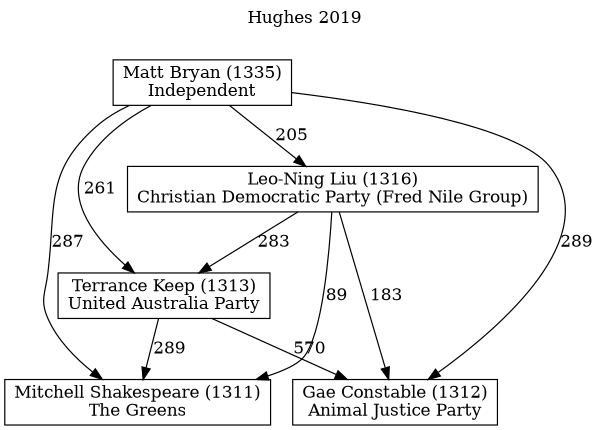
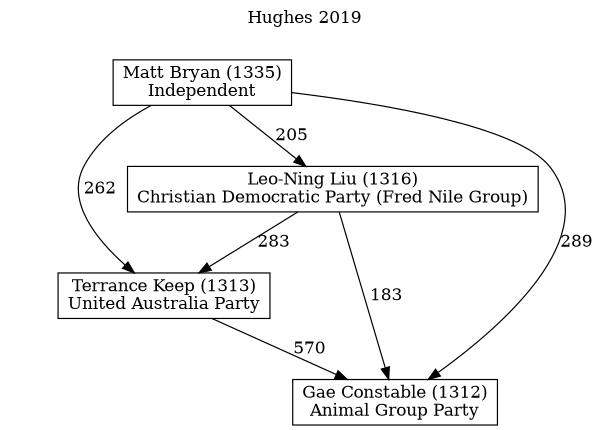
  digraph {
    label="Hughes 2019"
    labelloc=t
    mclimit=10
    node [shape=box]
-   n1 [label="Gae Constable (1312)\nAnimal Justice Party"]
-   n2 [label="Mitchell Shakespeare (1311)\nThe Greens"]
+   n1 [label="Gae Constable (1312)\nAnimal Group Party"]
    n3 [label="Leo-Ning Liu (1316)\nChristian Democratic Party (Fred Nile Group)"]
    n4 [label="Terrance Keep (1313)\nUnited Australia Party"]
    n5 [label="Matt Bryan (1335)\nIndependent"]
    n3 -> n1 [label=183]
-   n3 -> n2 [label=89]
    n3 -> n4 [label=283]
    n4 -> n1 [label=570]
-   n4 -> n2 [label=289]
    n5 -> n1 [label=289]
-   n5 -> n2 [label=287]
    n5 -> n3 [label=205]
-   n5 -> n4 [label=261]
+   n5 -> n4 [label=262]
  }
